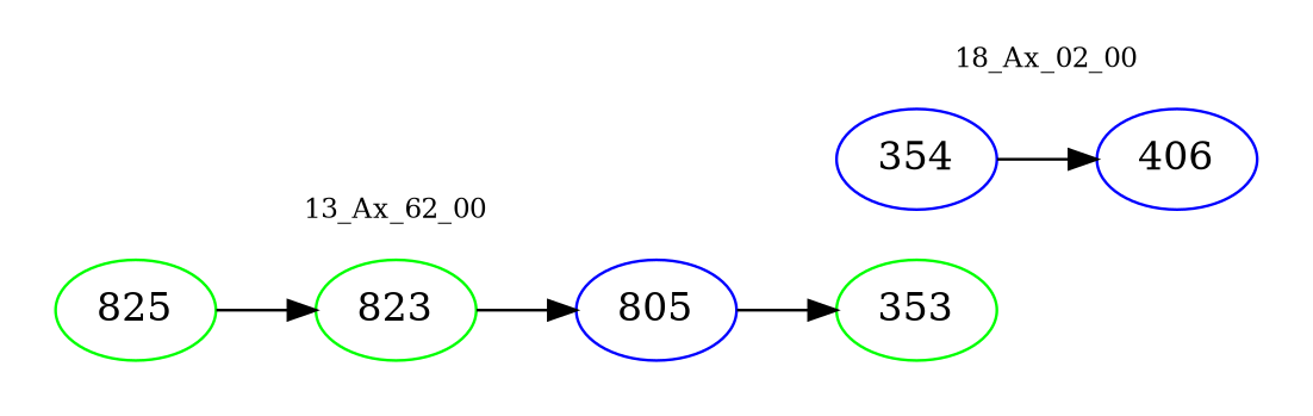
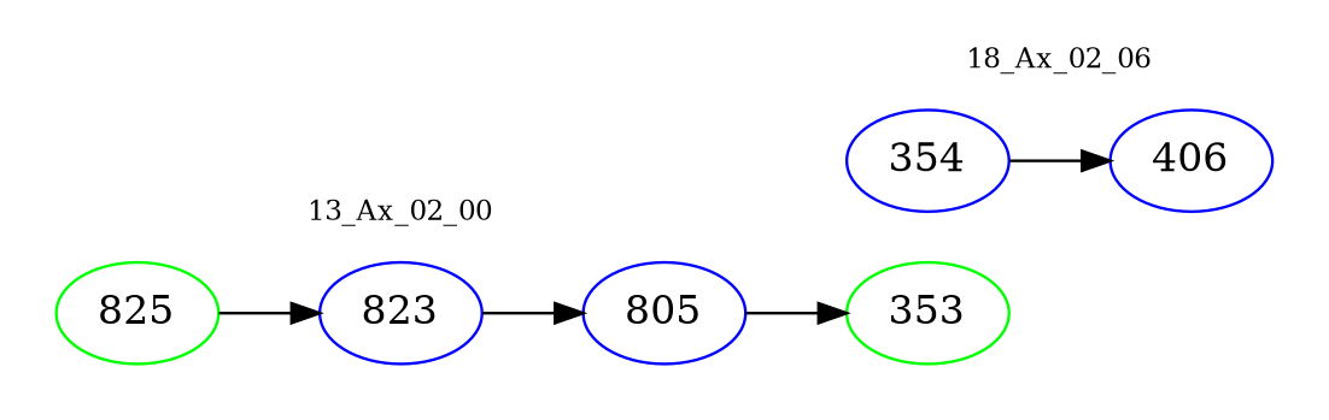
  digraph {
    rankdir=LR
    node [color=blue]
    edge [color=black]
    n1 [label=354]
    n2 [color=green label=353]
    n3 [label=406]
-   n4 [color=green label=823]
+   n4 [label=823]
    n5 [label=805]
    n6 [color=green label=825]
    subgraph cluster_1 {
      color=white
      fontsize=10
-     label="18_Ax_02_00"
+     label="18_Ax_02_06"
      n1
      n2
      n3
    }
    subgraph cluster_2 {
      color=white
      fontsize=10
-     label="13_Ax_62_00"
+     label="13_Ax_02_00"
      n4
      n5
      n6
    }
    n1 -> n3
    n4 -> n5
    n5 -> n2
    n6 -> n4
  }
